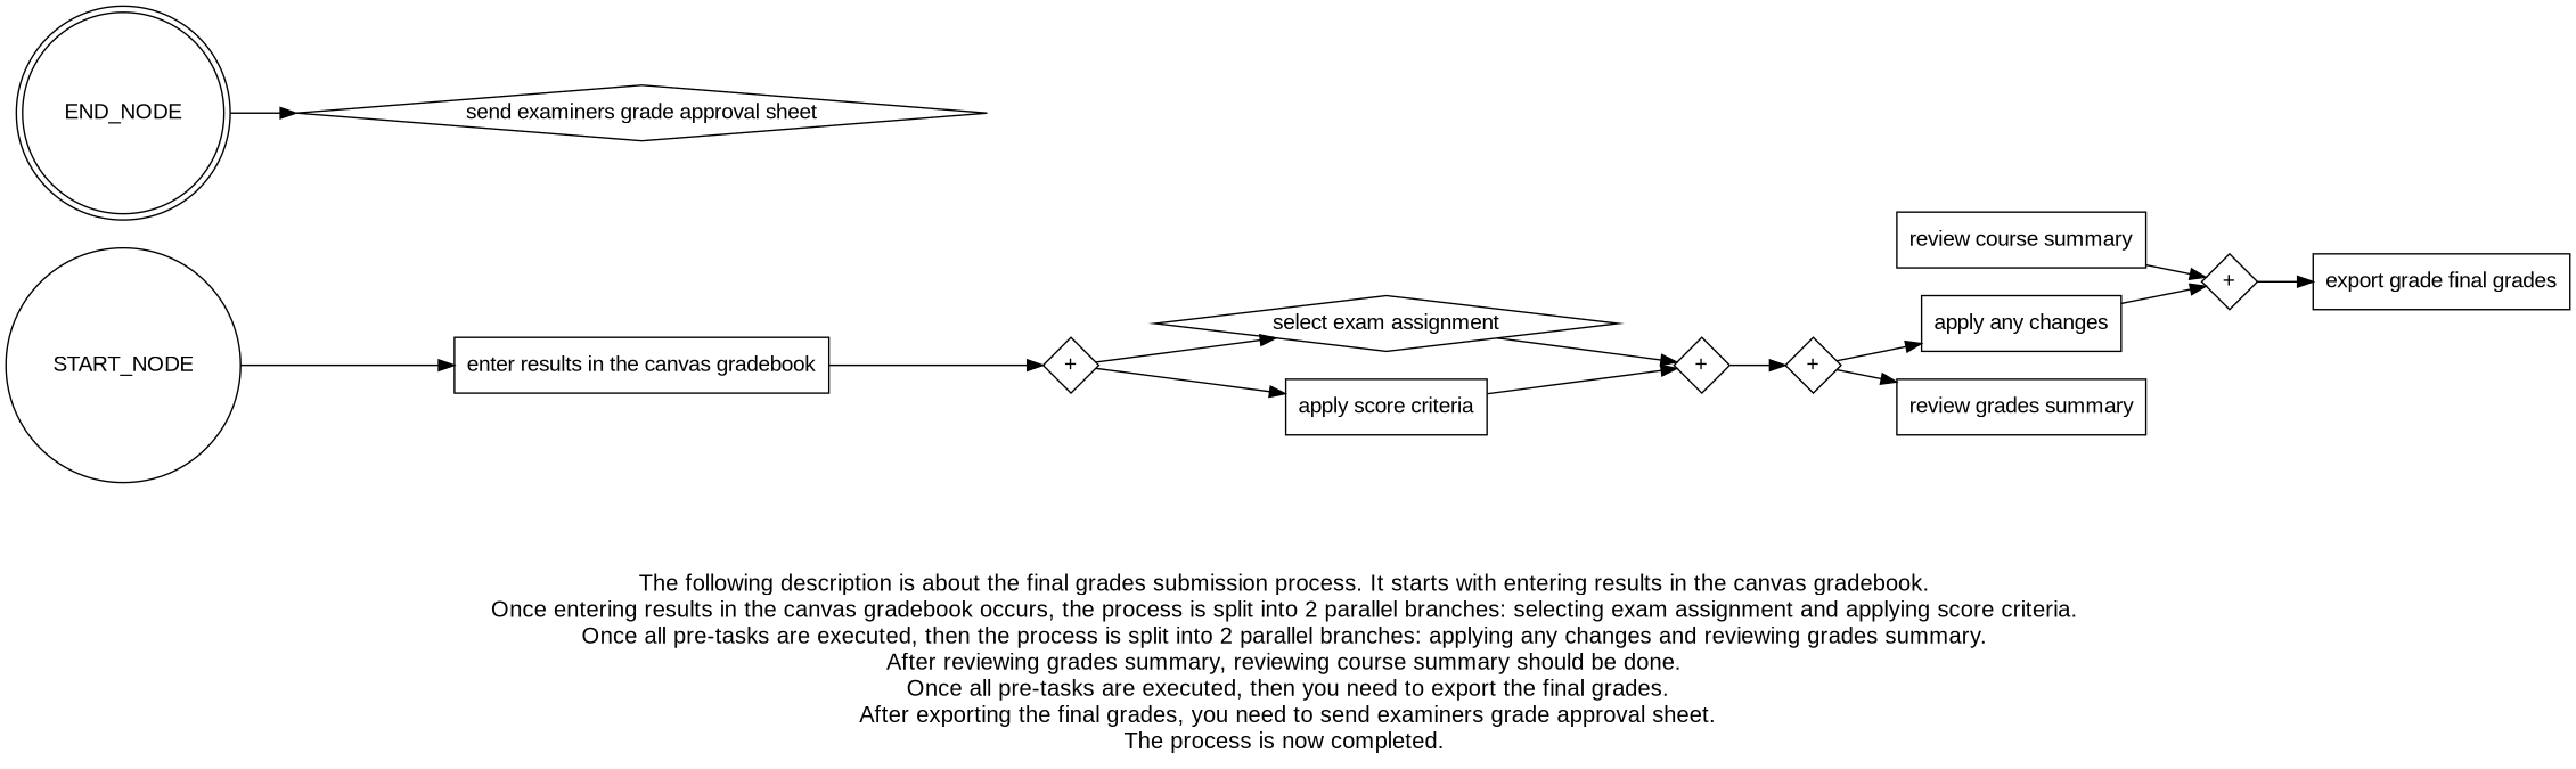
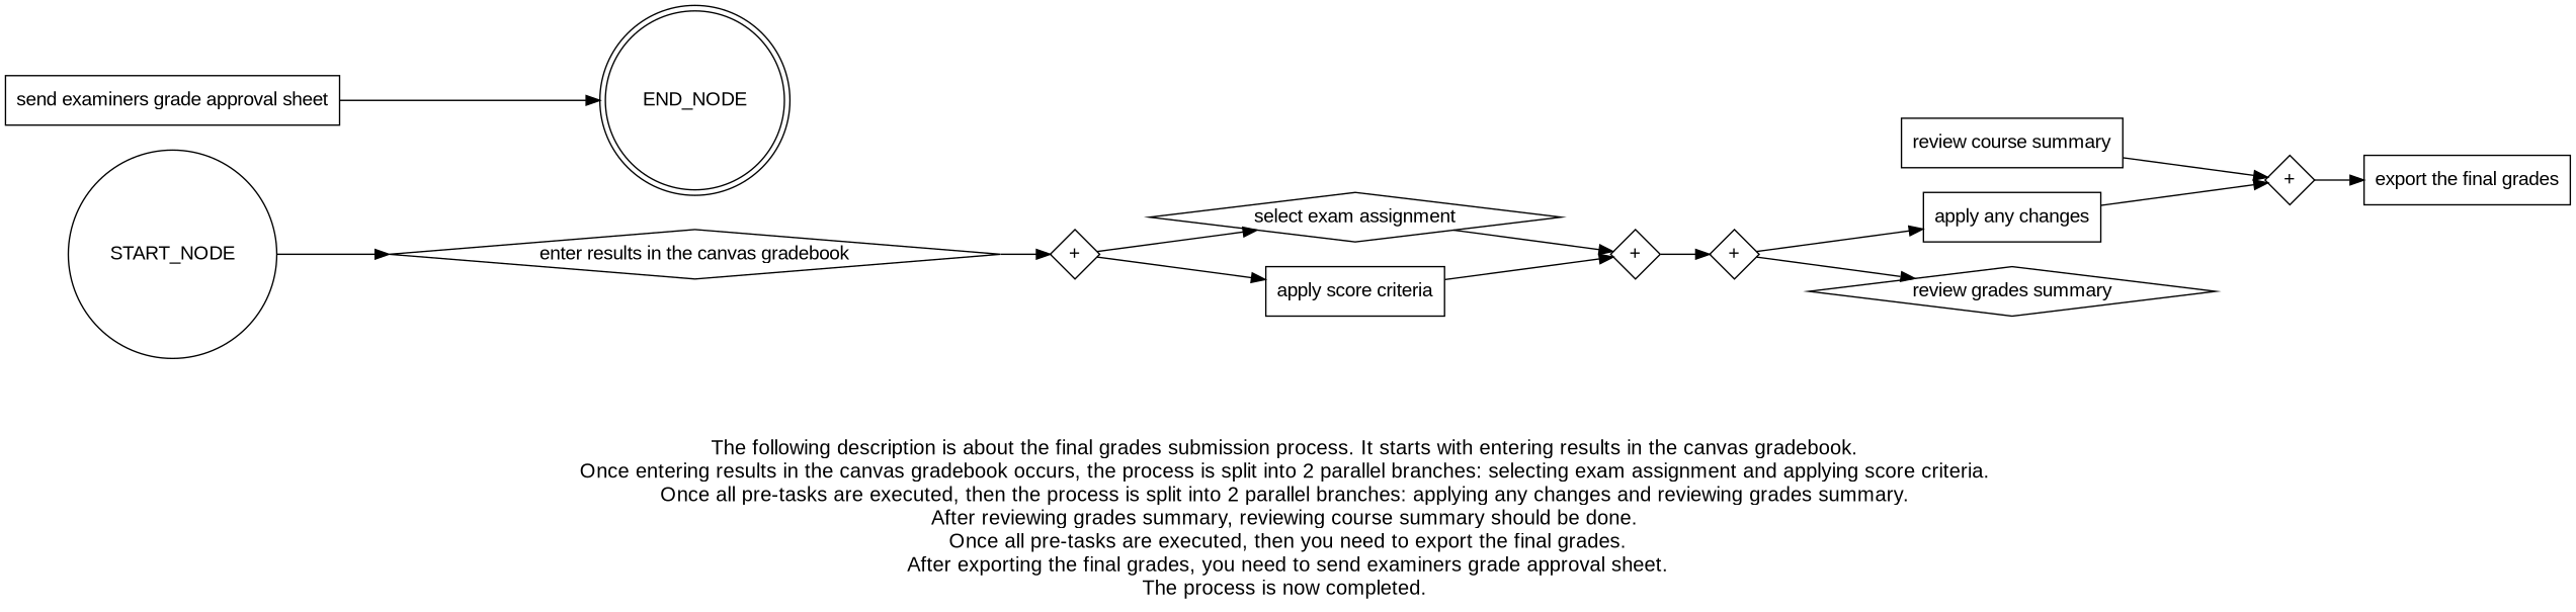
  digraph {
    fontname="Liberation Sans"
    fontsize=15
    label="\n\n\nThe following description is about the final grades submission process. It starts with entering results in the canvas gradebook. \nOnce entering results in the canvas gradebook occurs, the process is split into 2 parallel branches: selecting exam assignment and applying score criteria. \nOnce all pre-tasks are executed, then the process is split into 2 parallel branches: applying any changes and reviewing grades summary. \nAfter reviewing grades summary, reviewing course summary should be done. \nOnce all pre-tasks are executed, then you need to export the final grades.\nAfter exporting the final grades, you need to send examiners grade approval sheet.\nThe process is now completed. \n"
    rankdir=LR
    node [fontname="Liberation Sans" shape=box]
    edge [fontname="Liberation Sans"]
-   "enter results in the canvas gradebook"
+   "enter results in the canvas gradebook" [shape=diamond]
    n2 [fixedsize=true label="+" shape=diamond width=0.5]
    "select exam assignment" [shape=diamond]
    "apply score criteria"
    n5 [fixedsize=true label="+" shape=diamond width=0.5]
    n6 [fixedsize=true label="+" shape=diamond width=0.5]
    "apply any changes"
-   "review grades summary"
+   "review grades summary" [shape=diamond]
    n9 [fixedsize=true label="+" shape=diamond width=0.5]
    "review course summary"
-   "export the final grades" [label="export grade final grades"]
-   "send examiners grade approval sheet" [shape=diamond]
+   "export the final grades"
+   "send examiners grade approval sheet"
    END_NODE [shape=doublecircle width=0.2]
    START_NODE [shape=circle width=0.3]
    subgraph sub_1 {
      "enter results in the canvas gradebook"
      n2
      "select exam assignment"
      "apply score criteria"
      n5
      n6
      "apply any changes"
      "review grades summary"
      n9
      "review course summary"
      "export the final grades"
      "send examiners grade approval sheet"
    }
    "enter results in the canvas gradebook" -> n2
    n2 -> "select exam assignment"
    n2 -> "apply score criteria"
    "select exam assignment" -> n5
    "apply score criteria" -> n5
    n5 -> n6
    n6 -> "apply any changes"
    n6 -> "review grades summary"
    "apply any changes" -> n9
    n9 -> "export the final grades"
    "review course summary" -> n9
-   END_NODE -> "send examiners grade approval sheet"
+   "send examiners grade approval sheet" -> END_NODE
    START_NODE -> "enter results in the canvas gradebook"
  }
